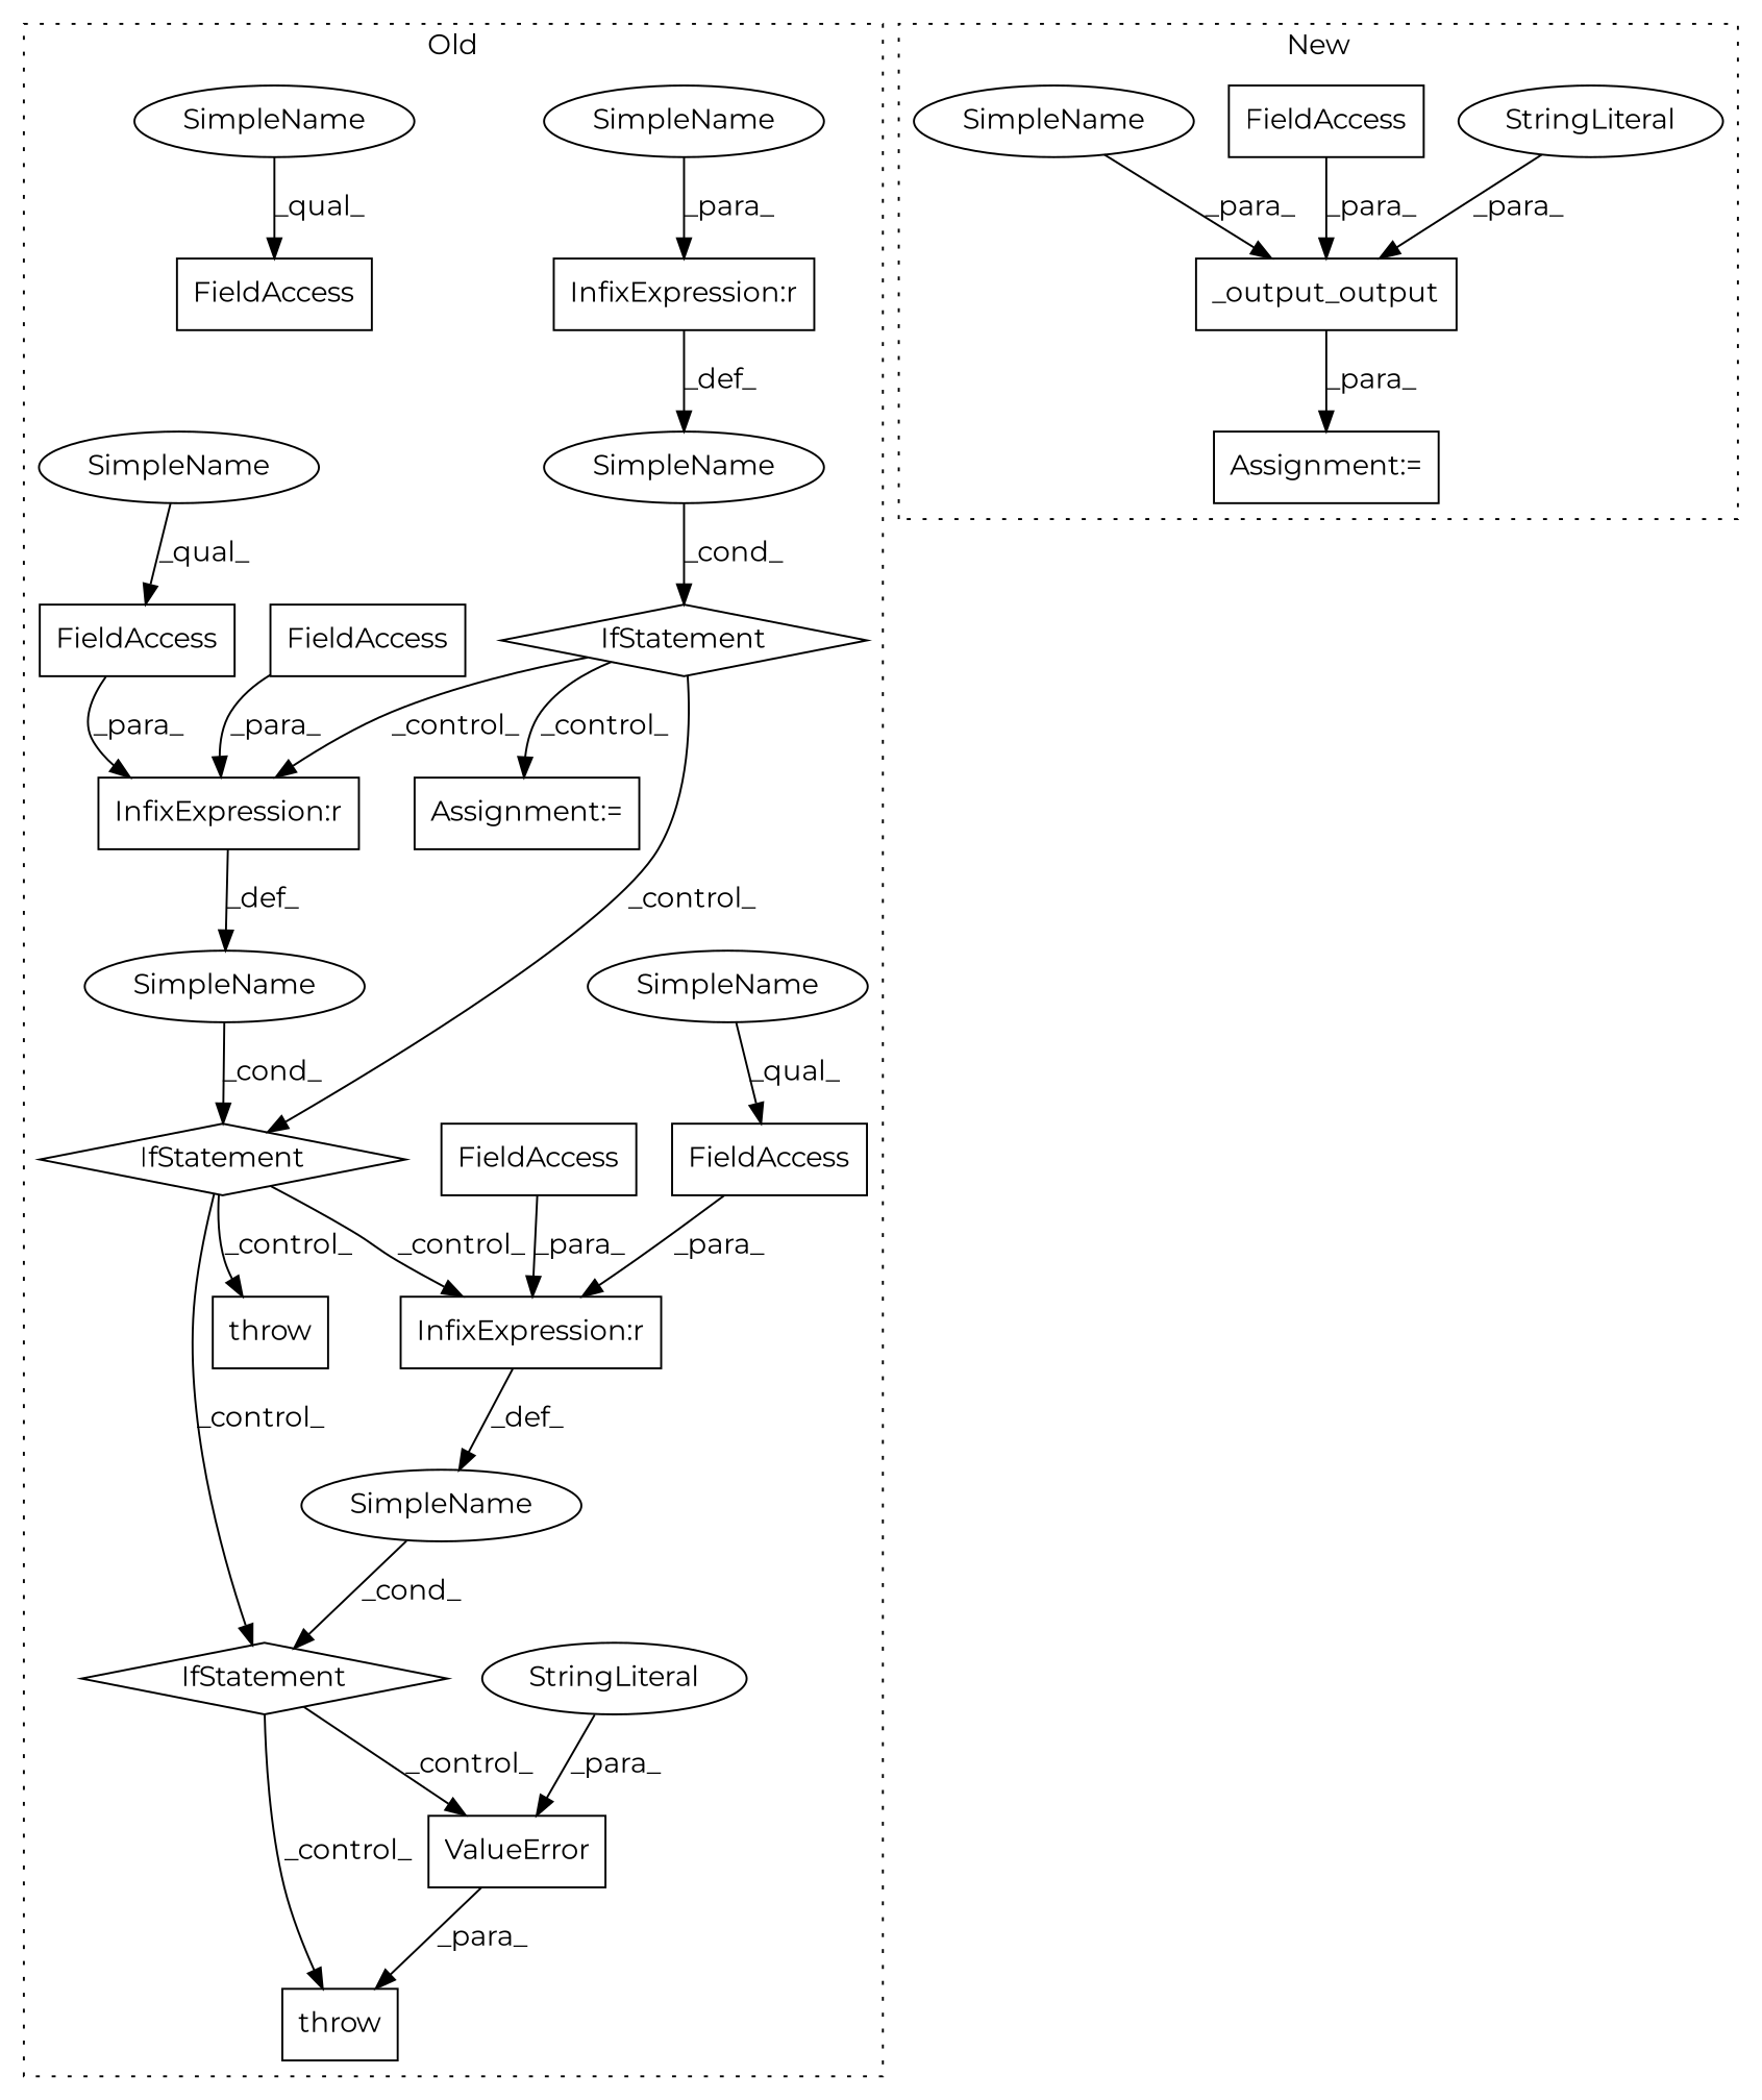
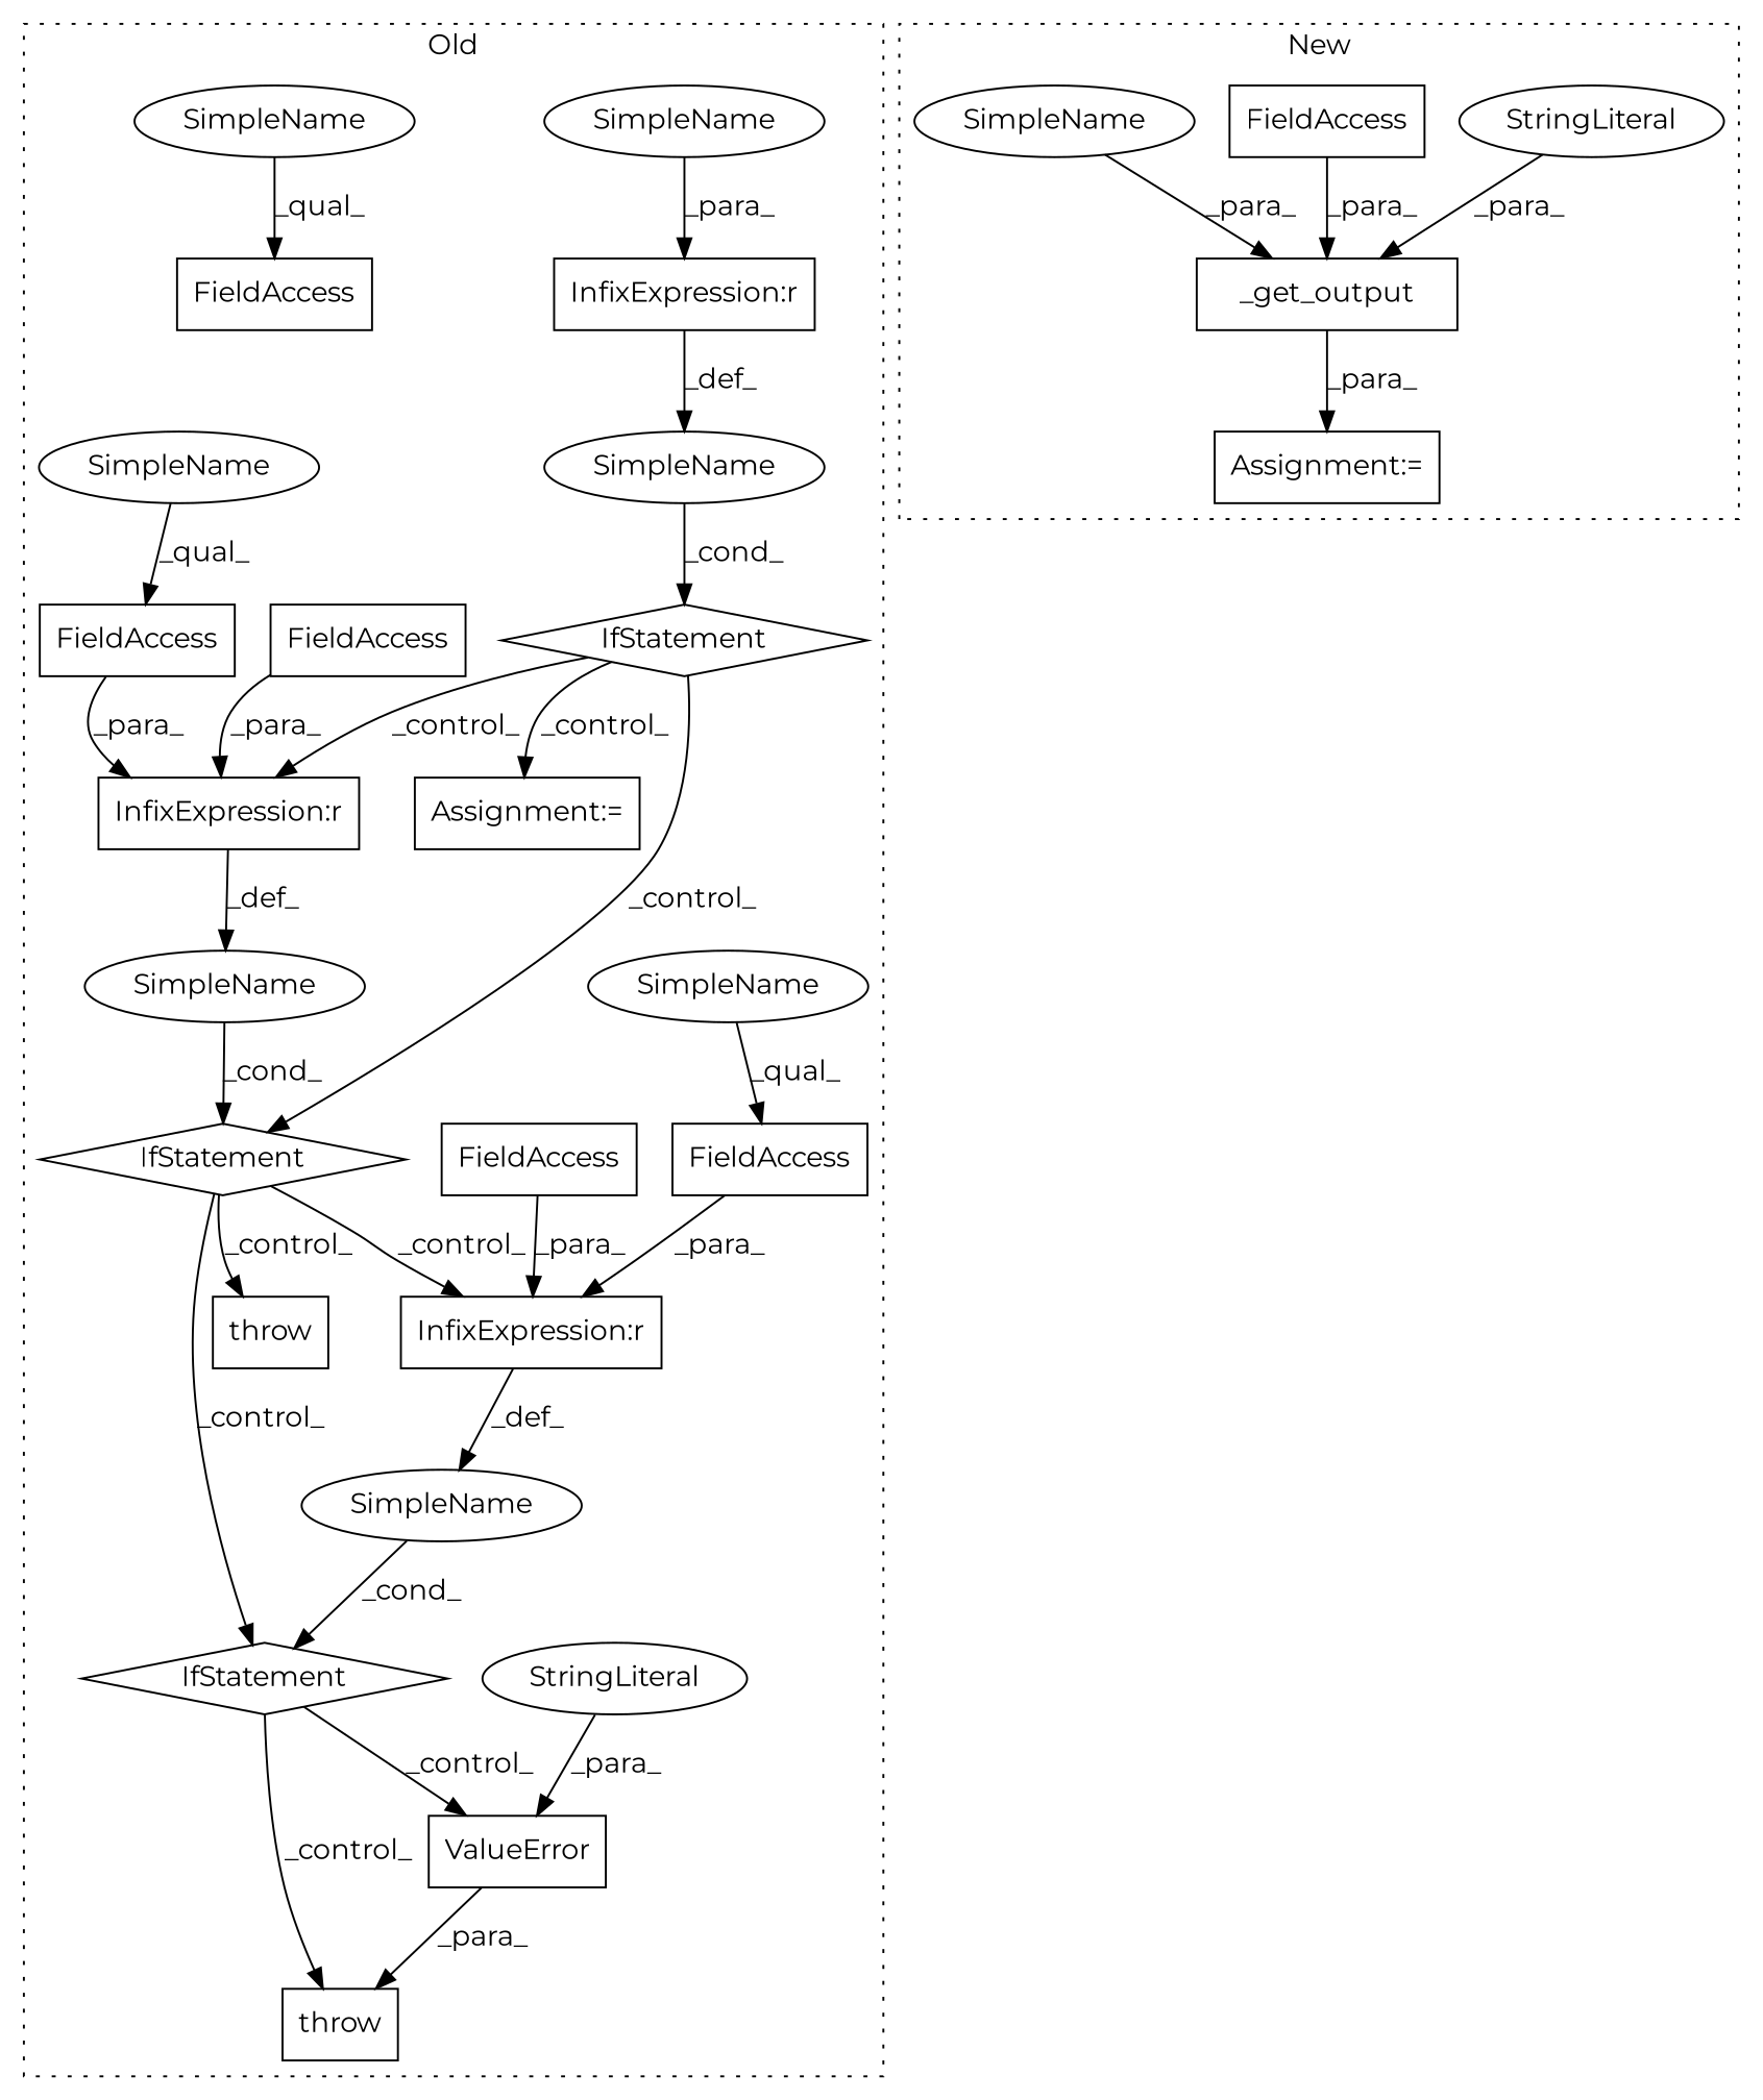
  digraph {
    fontname=Montserrat
    node [a=42 l=6 shape=box fontname=Montserrat]
    edge [fontname=Montserrat]
    n1 [a=53 label=throw s=1160]
    n2 [label=SimpleName shape=ellipse l=""]
    n3 [a=27 l=4 label="InfixExpression:r" s=1388]
    n4 [label=SimpleName shape=ellipse l=""]
    n5 [a=27 l=4 label="InfixExpression:r" s=1140]
    n6 [a=27 l=4 label="InfixExpression:r" s=1046]
    n7 [a=22 l=12 label=FieldAccess s=1246]
    n8 [a=53 label=throw s=1417]
    n9 [a=22 l=12 label=FieldAccess s=1376]
    n10 [a=22 l=12 label=FieldAccess s=1128]
    n11 [label=SimpleName shape=ellipse l=""]
    n12 [a=25 l="4,2" label=IfStatement s="1372,1405" shape=diamond]
    n13 [a=22 l=13 label=FieldAccess s=1392]
    n14 [a=22 l=4 label=FieldAccess s=1144]
    n15 [a=25 l="4,2" label=IfStatement s="1036,1054" shape=diamond]
    n16 [a=32 l="11,1" label=ValueError s="1423,1500"]
    n17 [a=45 l=66 label=StringLiteral s=1434 shape=ellipse]
    n18 [a=25 l="4,2" label=IfStatement s="1124,1148" shape=diamond]
    n19 [a=7 l=1 label="Assignment:=" s=1070]
    n20 [label=SimpleName s=1040 shape=ellipse]
    n21 [label=SimpleName s=1128 shape=ellipse]
    n22 [label=SimpleName s=1376 shape=ellipse]
    n23 [label=SimpleName s=1246 shape=ellipse]
-   n24 [a=32 l="12,1" label=_output_output s="706,754"]
+   n24 [a=32 l="12,1" label=_get_output s="706,754"]
    n25 [a=45 l=16 label=StringLiteral s=733 shape=ellipse]
    n26 [a=7 l=1 label="Assignment:=" s=705]
    n27 [a=22 l=4 label=FieldAccess s=750]
    n28 [label=SimpleName s=726 shape=ellipse]
    subgraph cluster_1 {
      label=Old
      style=dotted
      n1
      n2
      n3
      n4
      n5
      n6
      n7
      n8
      n9
      n10
      n11
      n12
      n13
      n14
      n15
      n16
      n17
      n18
      n19
      n20
      n21
      n22
      n23
    }
    subgraph cluster_2 {
      label=New
      style=dotted
      n24
      n25
      n26
      n27
      n28
    }
    n2 -> n18 [label=_cond_]
    n3 -> n11 [label=_def_]
    n4 -> n15 [label=_cond_]
    n5 -> n2 [label=_def_]
    n6 -> n4 [label=_def_]
    n9 -> n3 [label=_para_]
    n10 -> n5 [label=_para_]
    n11 -> n12 [label=_cond_]
    n12 -> n8 [label=_control_]
    n12 -> n16 [label=_control_]
    n13 -> n3 [label=_para_]
    n14 -> n5 [label=_para_]
    n15 -> n5 [label=_control_]
    n15 -> n18 [label=_control_]
    n15 -> n19 [label=_control_]
    n16 -> n8 [label=_para_]
    n17 -> n16 [label=_para_]
    n18 -> n1 [label=_control_]
    n18 -> n3 [label=_control_]
    n18 -> n12 [label=_control_]
    n20 -> n6 [label=_para_]
    n21 -> n10 [label=_qual_]
    n22 -> n9 [label=_qual_]
    n23 -> n7 [label=_qual_]
    n24 -> n26 [label=_para_]
    n25 -> n24 [label=_para_]
    n27 -> n24 [label=_para_]
    n28 -> n24 [label=_para_]
  }
